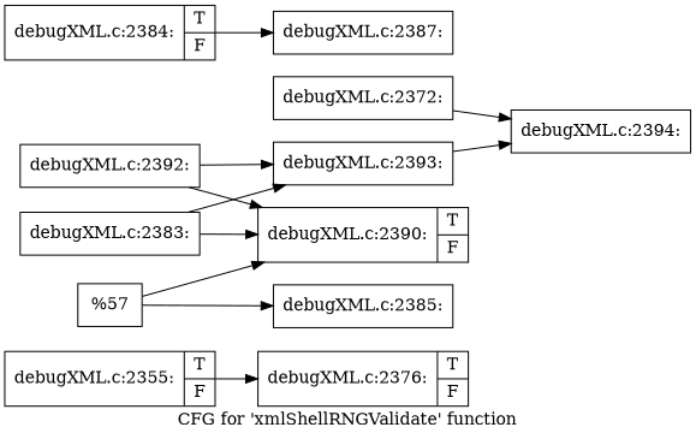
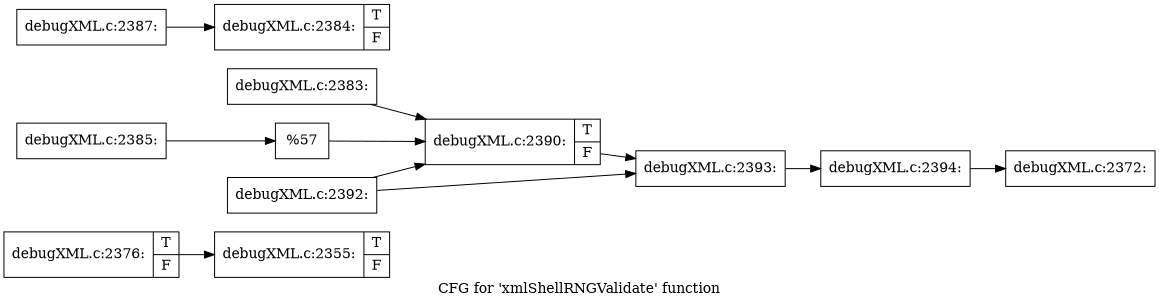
  digraph {
    label="CFG for 'xmlShellRNGValidate' function"
    rankdir=LR
    node [shape=record]
    n1 [label="{debugXML.c:2355:|{<s0>T|<s1>F}}"]
    n2 [label="{debugXML.c:2376:|{<s0>T|<s1>F}}"]
    n3 [label="{debugXML.c:2372:}"]
    n4 [label="{debugXML.c:2394:}"]
    n5 [label="{debugXML.c:2383:}"]
    n6 [label="{debugXML.c:2390:|{<s0>T|<s1>F}}"]
    n7 [label="{debugXML.c:2384:|{<s0>T|<s1>F}}"]
    n8 [label="{debugXML.c:2387:}"]
    n9 [label="{debugXML.c:2393:}"]
    n10 [label="{debugXML.c:2385:}"]
    n11 [label="{%57}"]
    n12 [label="{debugXML.c:2392:}"]
-   n1 -> n2
-   n3 -> n4
+   n2 -> n1
+   n4 -> n3
    n5 -> n6
-   n5 -> n9
-   n7 -> n8
+   n6 -> n9
+   n8 -> n7
    n9 -> n4
-   n11 -> n10
+   n10 -> n11
    n11 -> n6
    n12 -> n6
    n12 -> n9
  }
